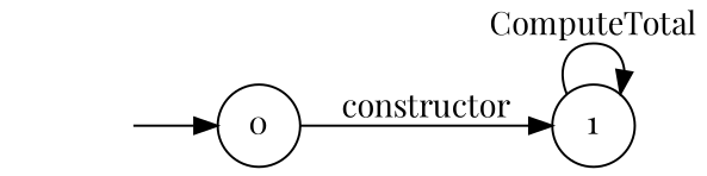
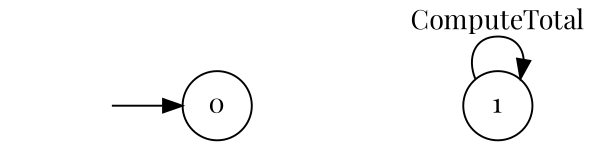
  digraph {
    rankdir=LR
    fontname="Playfair Display"
    node [shape=circle fontname="Playfair Display"]
    edge [fontname="Playfair Display"]
    "" [shape=plaintext]
    n2 [label=0]
    n3 [label=1]
    "" -> n2
-   n2 -> n3 [label=constructor]
    n3 -> n3 [label=ComputeTotal]
  }
